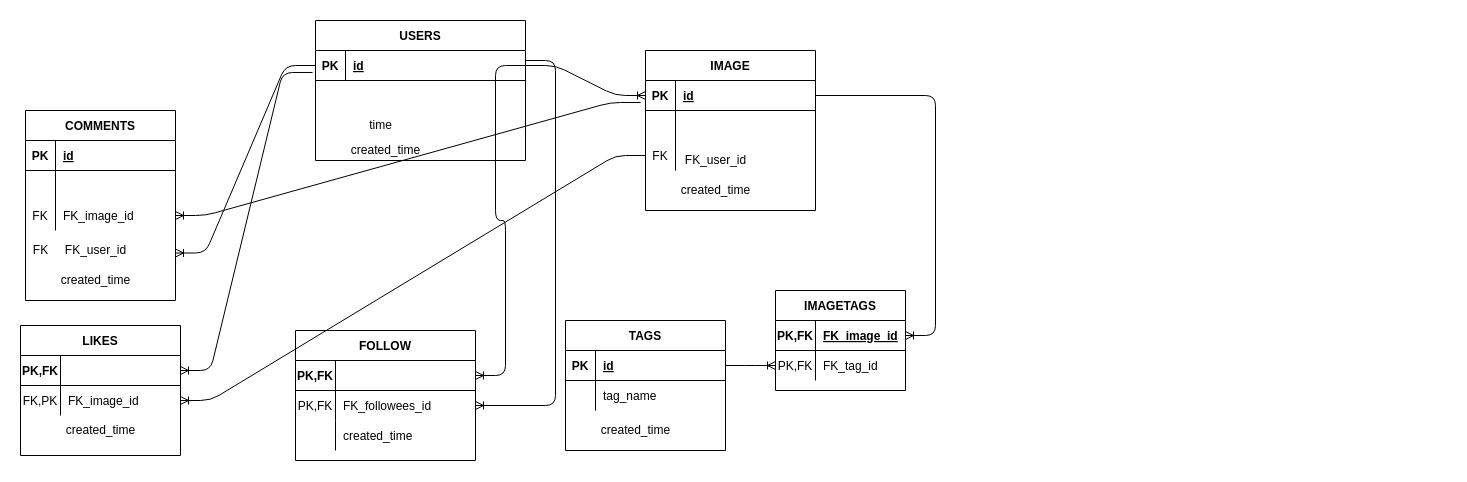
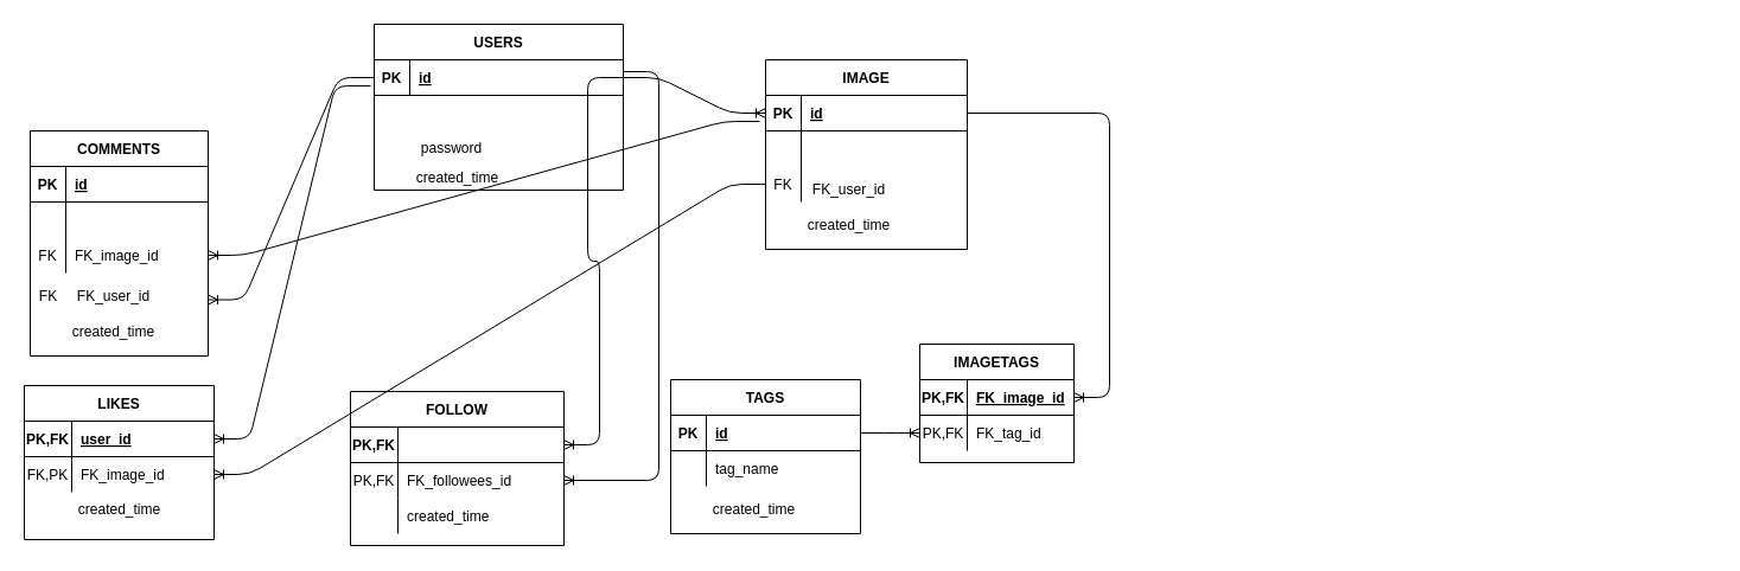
  <mxCell id="0" />
  <mxCell id="1" parent="0" />
  <mxCell id="2" value="COMMENTS" style="shape=table;startSize=30;container=1;collapsible=1;childLayout=tableLayout;fixedRows=1;rowLines=0;fontStyle=1;align=center;resizeLast=1;" parent="1" vertex="1"><mxGeometry x="25" y="110" width="150" height="190" as="geometry" /></mxCell>
  <mxCell id="3" value="" style="shape=partialRectangle;collapsible=0;dropTarget=0;pointerEvents=0;fillColor=none;points=[[0,0.5],[1,0.5]];portConstraint=eastwest;top=0;left=0;right=0;bottom=1;" parent="2" vertex="1"><mxGeometry y="30" width="150" height="30" as="geometry" /></mxCell>
  <mxCell id="4" value="PK" style="shape=partialRectangle;overflow=hidden;connectable=0;fillColor=none;top=0;left=0;bottom=0;right=0;fontStyle=1;" parent="3" vertex="1"><mxGeometry width="30" height="30" as="geometry" /></mxCell>
  <mxCell id="5" value="id" style="shape=partialRectangle;overflow=hidden;connectable=0;fillColor=none;top=0;left=0;bottom=0;right=0;align=left;spacingLeft=6;fontStyle=5;" parent="3" vertex="1"><mxGeometry x="30" width="120" height="30" as="geometry" /></mxCell>
  <mxCell id="6" value="" style="shape=partialRectangle;collapsible=0;dropTarget=0;pointerEvents=0;fillColor=none;points=[[0,0.5],[1,0.5]];portConstraint=eastwest;top=0;left=0;right=0;bottom=0;" parent="2" vertex="1"><mxGeometry y="60" width="150" height="30" as="geometry" /></mxCell>
  <mxCell id="7" value="&#10;" style="shape=partialRectangle;overflow=hidden;connectable=0;fillColor=none;top=0;left=0;bottom=0;right=0;" parent="6" vertex="1"><mxGeometry width="30" height="30" as="geometry" /></mxCell>
  <mxCell id="8" value="" style="shape=partialRectangle;collapsible=0;dropTarget=0;pointerEvents=0;fillColor=none;points=[[0,0.5],[1,0.5]];portConstraint=eastwest;top=0;left=0;right=0;bottom=0;" parent="2" vertex="1"><mxGeometry y="90" width="150" height="30" as="geometry" /></mxCell>
  <mxCell id="9" value="FK" style="shape=partialRectangle;overflow=hidden;connectable=0;fillColor=none;top=0;left=0;bottom=0;right=0;" parent="8" vertex="1"><mxGeometry width="30" height="30" as="geometry" /></mxCell>
  <mxCell id="10" value="FK_image_id" style="shape=partialRectangle;overflow=hidden;connectable=0;fillColor=none;top=0;left=0;bottom=0;right=0;align=left;spacingLeft=6;" parent="8" vertex="1"><mxGeometry x="30" width="120" height="30" as="geometry" /></mxCell>
  <mxCell id="11" value="IMAGE" style="shape=table;startSize=30;container=1;collapsible=1;childLayout=tableLayout;fixedRows=1;rowLines=0;fontStyle=1;align=center;resizeLast=1;" parent="1" vertex="1"><mxGeometry x="645" y="50" width="170" height="160" as="geometry" /></mxCell>
  <mxCell id="12" value="" style="shape=partialRectangle;collapsible=0;dropTarget=0;pointerEvents=0;fillColor=none;points=[[0,0.5],[1,0.5]];portConstraint=eastwest;top=0;left=0;right=0;bottom=1;" parent="11" vertex="1"><mxGeometry y="30" width="170" height="30" as="geometry" /></mxCell>
  <mxCell id="13" value="PK" style="shape=partialRectangle;overflow=hidden;connectable=0;fillColor=none;top=0;left=0;bottom=0;right=0;fontStyle=1;" parent="12" vertex="1"><mxGeometry width="30" height="30" as="geometry" /></mxCell>
  <mxCell id="14" value="id" style="shape=partialRectangle;overflow=hidden;connectable=0;fillColor=none;top=0;left=0;bottom=0;right=0;align=left;spacingLeft=6;fontStyle=5;" parent="12" vertex="1"><mxGeometry x="30" width="140" height="30" as="geometry" /></mxCell>
  <mxCell id="15" value="" style="shape=partialRectangle;collapsible=0;dropTarget=0;pointerEvents=0;fillColor=none;points=[[0,0.5],[1,0.5]];portConstraint=eastwest;top=0;left=0;right=0;bottom=0;" parent="11" vertex="1"><mxGeometry y="60" width="170" height="30" as="geometry" /></mxCell>
  <mxCell id="16" value="" style="shape=partialRectangle;overflow=hidden;connectable=0;fillColor=none;top=0;left=0;bottom=0;right=0;" parent="15" vertex="1"><mxGeometry width="30" height="30" as="geometry" /></mxCell>
  <mxCell id="17" value="" style="shape=partialRectangle;collapsible=0;dropTarget=0;pointerEvents=0;fillColor=none;points=[[0,0.5],[1,0.5]];portConstraint=eastwest;top=0;left=0;right=0;bottom=0;" parent="11" vertex="1"><mxGeometry y="90" width="170" height="30" as="geometry" /></mxCell>
  <mxCell id="18" value="FK" style="shape=partialRectangle;overflow=hidden;connectable=0;fillColor=none;top=0;left=0;bottom=0;right=0;" parent="17" vertex="1"><mxGeometry width="30" height="30" as="geometry" /></mxCell>
  <mxCell id="19" value="" style="shape=partialRectangle;overflow=hidden;connectable=0;fillColor=none;top=0;left=0;bottom=0;right=0;align=left;spacingLeft=6;" parent="17" vertex="1"><mxGeometry x="30" width="140" height="30" as="geometry" /></mxCell>
  <mxCell id="20" value="USERS" style="shape=table;startSize=30;container=1;collapsible=1;childLayout=tableLayout;fixedRows=1;rowLines=0;fontStyle=1;align=center;resizeLast=1;" parent="1" vertex="1"><mxGeometry x="315" y="20" width="210" height="140" as="geometry" /></mxCell>
  <mxCell id="21" value="" style="shape=partialRectangle;collapsible=0;dropTarget=0;pointerEvents=0;fillColor=none;points=[[0,0.5],[1,0.5]];portConstraint=eastwest;top=0;left=0;right=0;bottom=1;" parent="20" vertex="1"><mxGeometry y="30" width="210" height="30" as="geometry" /></mxCell>
  <mxCell id="22" value="PK" style="shape=partialRectangle;overflow=hidden;connectable=0;fillColor=none;top=0;left=0;bottom=0;right=0;fontStyle=1;" parent="21" vertex="1"><mxGeometry width="30" height="30" as="geometry" /></mxCell>
  <mxCell id="23" value="id" style="shape=partialRectangle;overflow=hidden;connectable=0;fillColor=none;top=0;left=0;bottom=0;right=0;align=left;spacingLeft=6;fontStyle=5;" parent="21" vertex="1"><mxGeometry x="30" width="180" height="30" as="geometry" /></mxCell>
  <mxCell id="24" value="" style="shape=partialRectangle;collapsible=0;dropTarget=0;pointerEvents=0;fillColor=none;points=[[0,0.5],[1,0.5]];portConstraint=eastwest;top=0;left=0;right=0;bottom=0;" parent="20" vertex="1"><mxGeometry y="60" width="210" height="30" as="geometry" /></mxCell>
  <mxCell id="25" value="" style="shape=partialRectangle;overflow=hidden;connectable=0;fillColor=none;top=0;left=0;bottom=0;right=0;" parent="24" vertex="1"><mxGeometry width="30" height="30" as="geometry" /></mxCell>
- <mxCell id="26" value="time" style="text;html=1;align=center;verticalAlign=middle;resizable=0;points=[];autosize=1;" parent="1" vertex="1"><mxGeometry x="345" y="115" width="70" height="20" as="geometry" /></mxCell>
+ <mxCell id="26" value="password" style="text;html=1;align=center;verticalAlign=middle;resizable=0;points=[];autosize=1;" parent="1" vertex="1"><mxGeometry x="345" y="115" width="70" height="20" as="geometry" /></mxCell>
  <mxCell id="27" value="created_time" style="text;html=1;align=center;verticalAlign=middle;resizable=0;points=[];autosize=1;" parent="1" vertex="1"><mxGeometry x="345" y="140" width="80" height="20" as="geometry" /></mxCell>
  <mxCell id="28" value="FK_user_id" style="text;html=1;align=center;verticalAlign=middle;resizable=0;points=[];autosize=1;" parent="1" vertex="1"><mxGeometry x="55" y="240" width="80" height="20" as="geometry" /></mxCell>
  <mxCell id="29" value="created_time" style="text;html=1;align=center;verticalAlign=middle;resizable=0;points=[];autosize=1;" parent="1" vertex="1"><mxGeometry x="55" y="270" width="80" height="20" as="geometry" /></mxCell>
  <mxCell id="30" value="FK" style="text;html=1;align=center;verticalAlign=middle;resizable=0;points=[];autosize=1;" parent="1" vertex="1"><mxGeometry x="25" y="240" width="30" height="20" as="geometry" /></mxCell>
  <mxCell id="31" value="" style="shape=partialRectangle;overflow=hidden;connectable=0;fillColor=none;top=0;left=0;bottom=0;right=0;align=left;spacingLeft=6;" parent="1" vertex="1"><mxGeometry x="1225" y="50" width="220" height="30" as="geometry" /></mxCell>
  <mxCell id="32" value="FK_user_id" style="text;html=1;align=center;verticalAlign=middle;resizable=0;points=[];autosize=1;" parent="1" vertex="1"><mxGeometry x="675" y="150" width="80" height="20" as="geometry" /></mxCell>
  <mxCell id="33" value="created_time" style="text;html=1;align=center;verticalAlign=middle;resizable=0;points=[];autosize=1;" parent="1" vertex="1"><mxGeometry x="675" y="180" width="80" height="20" as="geometry" /></mxCell>
  <mxCell id="34" value="LIKES" style="shape=table;startSize=30;container=1;collapsible=1;childLayout=tableLayout;fixedRows=1;rowLines=0;fontStyle=1;align=center;resizeLast=1;" parent="1" vertex="1"><mxGeometry x="20" y="325" width="160" height="130" as="geometry" /></mxCell>
  <mxCell id="35" value="" style="shape=partialRectangle;collapsible=0;dropTarget=0;pointerEvents=0;fillColor=none;points=[[0,0.5],[1,0.5]];portConstraint=eastwest;top=0;left=0;right=0;bottom=1;" parent="34" vertex="1"><mxGeometry y="30" width="160" height="30" as="geometry" /></mxCell>
  <mxCell id="36" value="PK,FK" style="shape=partialRectangle;overflow=hidden;connectable=0;fillColor=none;top=0;left=0;bottom=0;right=0;fontStyle=1;" parent="35" vertex="1"><mxGeometry width="40" height="30" as="geometry" /></mxCell>
+ <mxCell id="37" value="user_id" style="shape=partialRectangle;overflow=hidden;connectable=0;fillColor=none;top=0;left=0;bottom=0;right=0;align=left;spacingLeft=6;fontStyle=5;" parent="35" vertex="1"><mxGeometry x="40" width="120" height="30" as="geometry" /></mxCell>
  <mxCell id="38" value="" style="shape=partialRectangle;collapsible=0;dropTarget=0;pointerEvents=0;fillColor=none;points=[[0,0.5],[1,0.5]];portConstraint=eastwest;top=0;left=0;right=0;bottom=0;" parent="34" vertex="1"><mxGeometry y="60" width="160" height="30" as="geometry" /></mxCell>
  <mxCell id="39" value="FK,PK" style="shape=partialRectangle;overflow=hidden;connectable=0;fillColor=none;top=0;left=0;bottom=0;right=0;" parent="38" vertex="1"><mxGeometry width="40" height="30" as="geometry" /></mxCell>
  <mxCell id="40" value="FK_image_id" style="shape=partialRectangle;overflow=hidden;connectable=0;fillColor=none;top=0;left=0;bottom=0;right=0;align=left;spacingLeft=6;" parent="38" vertex="1"><mxGeometry x="40" width="120" height="30" as="geometry" /></mxCell>
  <mxCell id="41" value="&lt;div&gt;created_time&lt;/div&gt;" style="text;html=1;align=center;verticalAlign=middle;resizable=0;points=[];autosize=1;" parent="1" vertex="1"><mxGeometry x="60" y="420" width="80" height="20" as="geometry" /></mxCell>
  <mxCell id="42" value="TAGS" style="shape=table;startSize=30;container=1;collapsible=1;childLayout=tableLayout;fixedRows=1;rowLines=0;fontStyle=1;align=center;resizeLast=1;" parent="1" vertex="1"><mxGeometry x="565" y="320" width="160" height="130" as="geometry" /></mxCell>
  <mxCell id="43" value="" style="shape=partialRectangle;collapsible=0;dropTarget=0;pointerEvents=0;fillColor=none;points=[[0,0.5],[1,0.5]];portConstraint=eastwest;top=0;left=0;right=0;bottom=1;" parent="42" vertex="1"><mxGeometry y="30" width="160" height="30" as="geometry" /></mxCell>
  <mxCell id="44" value="PK" style="shape=partialRectangle;overflow=hidden;connectable=0;fillColor=none;top=0;left=0;bottom=0;right=0;fontStyle=1;" parent="43" vertex="1"><mxGeometry width="30" height="30" as="geometry" /></mxCell>
  <mxCell id="45" value="id" style="shape=partialRectangle;overflow=hidden;connectable=0;fillColor=none;top=0;left=0;bottom=0;right=0;align=left;spacingLeft=6;fontStyle=5;" parent="43" vertex="1"><mxGeometry x="30" width="130" height="30" as="geometry" /></mxCell>
  <mxCell id="46" value="" style="shape=partialRectangle;collapsible=0;dropTarget=0;pointerEvents=0;fillColor=none;points=[[0,0.5],[1,0.5]];portConstraint=eastwest;top=0;left=0;right=0;bottom=0;" parent="42" vertex="1"><mxGeometry y="60" width="160" height="30" as="geometry" /></mxCell>
  <mxCell id="47" value="" style="shape=partialRectangle;overflow=hidden;connectable=0;fillColor=none;top=0;left=0;bottom=0;right=0;" parent="46" vertex="1"><mxGeometry width="30" height="30" as="geometry" /></mxCell>
  <mxCell id="48" value="tag_name" style="shape=partialRectangle;overflow=hidden;connectable=0;fillColor=none;top=0;left=0;bottom=0;right=0;align=left;spacingLeft=6;" parent="46" vertex="1"><mxGeometry x="30" width="130" height="30" as="geometry" /></mxCell>
  <mxCell id="49" value="&lt;div&gt;created_time&lt;/div&gt;" style="text;html=1;align=center;verticalAlign=middle;resizable=0;points=[];autosize=1;" parent="1" vertex="1"><mxGeometry x="595" y="420" width="80" height="20" as="geometry" /></mxCell>
  <mxCell id="50" value="FOLLOW" style="shape=table;startSize=30;container=1;collapsible=1;childLayout=tableLayout;fixedRows=1;rowLines=0;fontStyle=1;align=center;resizeLast=1;rounded=0;sketch=0;" parent="1" vertex="1"><mxGeometry x="295" y="330" width="180" height="130" as="geometry" /></mxCell>
  <mxCell id="51" value="" style="shape=partialRectangle;collapsible=0;dropTarget=0;pointerEvents=0;fillColor=none;top=0;left=0;bottom=1;right=0;points=[[0,0.5],[1,0.5]];portConstraint=eastwest;" parent="50" vertex="1"><mxGeometry y="30" width="180" height="30" as="geometry" /></mxCell>
  <mxCell id="52" value="PK,FK" style="shape=partialRectangle;connectable=0;fillColor=none;top=0;left=0;bottom=0;right=0;fontStyle=1;overflow=hidden;" parent="51" vertex="1"><mxGeometry width="40" height="30" as="geometry" /></mxCell>
  <mxCell id="53" value="" style="shape=partialRectangle;collapsible=0;dropTarget=0;pointerEvents=0;fillColor=none;top=0;left=0;bottom=0;right=0;points=[[0,0.5],[1,0.5]];portConstraint=eastwest;" parent="50" vertex="1"><mxGeometry y="60" width="180" height="30" as="geometry" /></mxCell>
  <mxCell id="54" value="PK,FK" style="shape=partialRectangle;connectable=0;fillColor=none;top=0;left=0;bottom=0;right=0;editable=1;overflow=hidden;" parent="53" vertex="1"><mxGeometry width="40" height="30" as="geometry" /></mxCell>
  <mxCell id="55" value="FK_followees_id" style="shape=partialRectangle;connectable=0;fillColor=none;top=0;left=0;bottom=0;right=0;align=left;spacingLeft=6;overflow=hidden;" parent="53" vertex="1"><mxGeometry x="40" width="140" height="30" as="geometry" /></mxCell>
  <mxCell id="56" value="" style="shape=partialRectangle;collapsible=0;dropTarget=0;pointerEvents=0;fillColor=none;top=0;left=0;bottom=0;right=0;points=[[0,0.5],[1,0.5]];portConstraint=eastwest;" parent="50" vertex="1"><mxGeometry y="90" width="180" height="30" as="geometry" /></mxCell>
  <mxCell id="57" value="" style="shape=partialRectangle;connectable=0;fillColor=none;top=0;left=0;bottom=0;right=0;editable=1;overflow=hidden;" parent="56" vertex="1"><mxGeometry width="40" height="30" as="geometry" /></mxCell>
  <mxCell id="58" value="created_time" style="shape=partialRectangle;connectable=0;fillColor=none;top=0;left=0;bottom=0;right=0;align=left;spacingLeft=6;overflow=hidden;" parent="56" vertex="1"><mxGeometry x="40" width="140" height="30" as="geometry" /></mxCell>
  <mxCell id="59" value="IMAGETAGS" style="shape=table;startSize=30;container=1;collapsible=1;childLayout=tableLayout;fixedRows=1;rowLines=0;fontStyle=1;align=center;resizeLast=1;rounded=0;sketch=0;" parent="1" vertex="1"><mxGeometry x="775" y="290" width="130" height="100" as="geometry" /></mxCell>
  <mxCell id="60" value="" style="shape=partialRectangle;collapsible=0;dropTarget=0;pointerEvents=0;fillColor=none;top=0;left=0;bottom=1;right=0;points=[[0,0.5],[1,0.5]];portConstraint=eastwest;" parent="59" vertex="1"><mxGeometry y="30" width="130" height="30" as="geometry" /></mxCell>
  <mxCell id="61" value="PK,FK" style="shape=partialRectangle;connectable=0;fillColor=none;top=0;left=0;bottom=0;right=0;fontStyle=1;overflow=hidden;" parent="60" vertex="1"><mxGeometry width="40" height="30" as="geometry" /></mxCell>
  <mxCell id="62" value="FK_image_id" style="shape=partialRectangle;connectable=0;fillColor=none;top=0;left=0;bottom=0;right=0;align=left;spacingLeft=6;fontStyle=5;overflow=hidden;" parent="60" vertex="1"><mxGeometry x="40" width="90" height="30" as="geometry" /></mxCell>
  <mxCell id="63" value="" style="shape=partialRectangle;collapsible=0;dropTarget=0;pointerEvents=0;fillColor=none;top=0;left=0;bottom=0;right=0;points=[[0,0.5],[1,0.5]];portConstraint=eastwest;" parent="59" vertex="1"><mxGeometry y="60" width="130" height="30" as="geometry" /></mxCell>
  <mxCell id="64" value="PK,FK" style="shape=partialRectangle;connectable=0;fillColor=none;top=0;left=0;bottom=0;right=0;editable=1;overflow=hidden;" parent="63" vertex="1"><mxGeometry width="40" height="30" as="geometry" /></mxCell>
  <mxCell id="65" value="FK_tag_id" style="shape=partialRectangle;connectable=0;fillColor=none;top=0;left=0;bottom=0;right=0;align=left;spacingLeft=6;overflow=hidden;" parent="63" vertex="1"><mxGeometry x="40" width="90" height="30" as="geometry" /></mxCell>
  <mxCell id="66" value="" style="edgeStyle=entityRelationEdgeStyle;fontSize=12;html=1;endArrow=ERoneToMany;exitX=1;exitY=0.5;exitDx=0;exitDy=0;entryX=0;entryY=0.5;entryDx=0;entryDy=0;" parent="1" source="21" target="12" edge="1"><mxGeometry width="100" height="100" relative="1" as="geometry"><mxPoint x="265" y="300" as="sourcePoint" /><mxPoint x="255" y="330" as="targetPoint" /></mxGeometry></mxCell>
  <mxCell id="67" value="" style="edgeStyle=entityRelationEdgeStyle;fontSize=12;html=1;endArrow=ERoneToMany;exitX=-0.029;exitY=0.733;exitDx=0;exitDy=0;exitPerimeter=0;entryX=1;entryY=0.5;entryDx=0;entryDy=0;" parent="1" source="12" target="8" edge="1"><mxGeometry width="100" height="100" relative="1" as="geometry"><mxPoint x="595" y="120" as="sourcePoint" /><mxPoint x="435" y="210" as="targetPoint" /></mxGeometry></mxCell>
  <mxCell id="68" value="" style="edgeStyle=entityRelationEdgeStyle;fontSize=12;html=1;endArrow=ERoneToMany;entryX=1;entryY=0.75;entryDx=0;entryDy=0;exitX=0;exitY=0.5;exitDx=0;exitDy=0;" parent="1" source="21" target="2" edge="1"><mxGeometry width="100" height="100" relative="1" as="geometry"><mxPoint x="335" y="300" as="sourcePoint" /><mxPoint x="435" y="200" as="targetPoint" /></mxGeometry></mxCell>
  <mxCell id="69" value="" style="edgeStyle=entityRelationEdgeStyle;fontSize=12;html=1;endArrow=ERoneToMany;exitX=-0.014;exitY=0.733;exitDx=0;exitDy=0;exitPerimeter=0;entryX=1;entryY=0.5;entryDx=0;entryDy=0;" parent="1" source="21" target="35" edge="1"><mxGeometry width="100" height="100" relative="1" as="geometry"><mxPoint x="235" y="370" as="sourcePoint" /><mxPoint x="335" y="270" as="targetPoint" /></mxGeometry></mxCell>
  <mxCell id="70" value="" style="edgeStyle=entityRelationEdgeStyle;fontSize=12;html=1;endArrow=ERoneToMany;exitX=0;exitY=0.5;exitDx=0;exitDy=0;entryX=1;entryY=0.5;entryDx=0;entryDy=0;" parent="1" source="17" target="38" edge="1"><mxGeometry width="100" height="100" relative="1" as="geometry"><mxPoint x="485" y="330" as="sourcePoint" /><mxPoint x="585" y="230" as="targetPoint" /></mxGeometry></mxCell>
  <mxCell id="71" value="" style="edgeStyle=entityRelationEdgeStyle;fontSize=12;html=1;endArrow=ERoneToMany;entryX=1;entryY=0.5;entryDx=0;entryDy=0;exitX=1;exitY=0.5;exitDx=0;exitDy=0;" parent="1" source="21" target="51" edge="1"><mxGeometry width="100" height="100" relative="1" as="geometry"><mxPoint x="205" y="120" as="sourcePoint" /><mxPoint x="305" y="20" as="targetPoint" /></mxGeometry></mxCell>
  <mxCell id="72" value="" style="edgeStyle=entityRelationEdgeStyle;fontSize=12;html=1;endArrow=ERoneToMany;entryX=1;entryY=0.5;entryDx=0;entryDy=0;" parent="1" target="53" edge="1"><mxGeometry width="100" height="100" relative="1" as="geometry"><mxPoint x="525" y="60" as="sourcePoint" /><mxPoint x="415" y="210" as="targetPoint" /></mxGeometry></mxCell>
  <mxCell id="73" value="" style="edgeStyle=entityRelationEdgeStyle;fontSize=12;html=1;endArrow=ERoneToMany;exitX=1;exitY=0.5;exitDx=0;exitDy=0;" parent="1" source="12" target="60" edge="1"><mxGeometry width="100" height="100" relative="1" as="geometry"><mxPoint x="915" y="95" as="sourcePoint" /><mxPoint x="985" y="330" as="targetPoint" /></mxGeometry></mxCell>
  <mxCell id="74" value="" style="edgeStyle=entityRelationEdgeStyle;fontSize=12;html=1;endArrow=ERoneToMany;exitX=1;exitY=0.5;exitDx=0;exitDy=0;entryX=0;entryY=0.5;entryDx=0;entryDy=0;" parent="1" source="43" target="63" edge="1"><mxGeometry width="100" height="100" relative="1" as="geometry"><mxPoint x="745" y="530" as="sourcePoint" /><mxPoint x="845" y="430" as="targetPoint" /></mxGeometry></mxCell>
